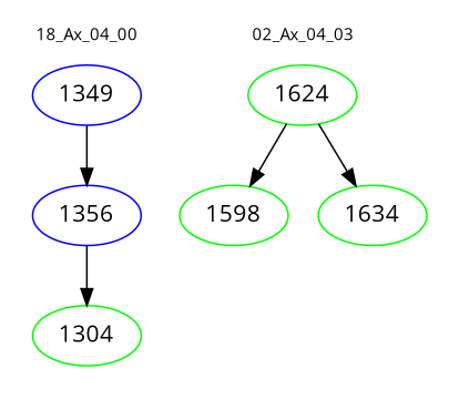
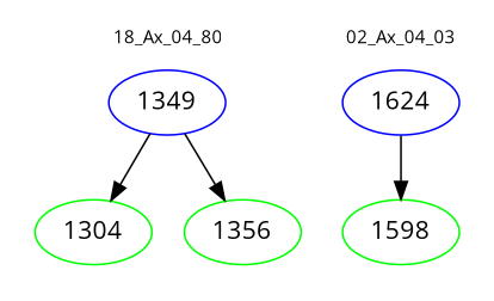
  digraph {
    fontname="Open Sans"
    node [color=green fontname="Open Sans"]
    edge [color=black fontname="Open Sans"]
    n1 [color=blue label=1349]
    n2 [label=1304]
-   n3 [color=blue label=1356]
-   n4 [label=1624]
+   n3 [label=1356]
+   n4 [color=blue label=1624]
    n5 [label=1598]
-   n6 [label=1634]
    subgraph cluster_1 {
      color=white
      fontsize=10
-     label="18_Ax_04_00"
+     label="18_Ax_04_80"
      n1
      n2
      n3
    }
    subgraph cluster_2 {
      color=white
      fontsize=10
      label="02_Ax_04_03"
      n4
      n5
-     n6
    }
-   n3 -> n2
+   n1 -> n2
    n1 -> n3
    n4 -> n5
-   n4 -> n6
  }
